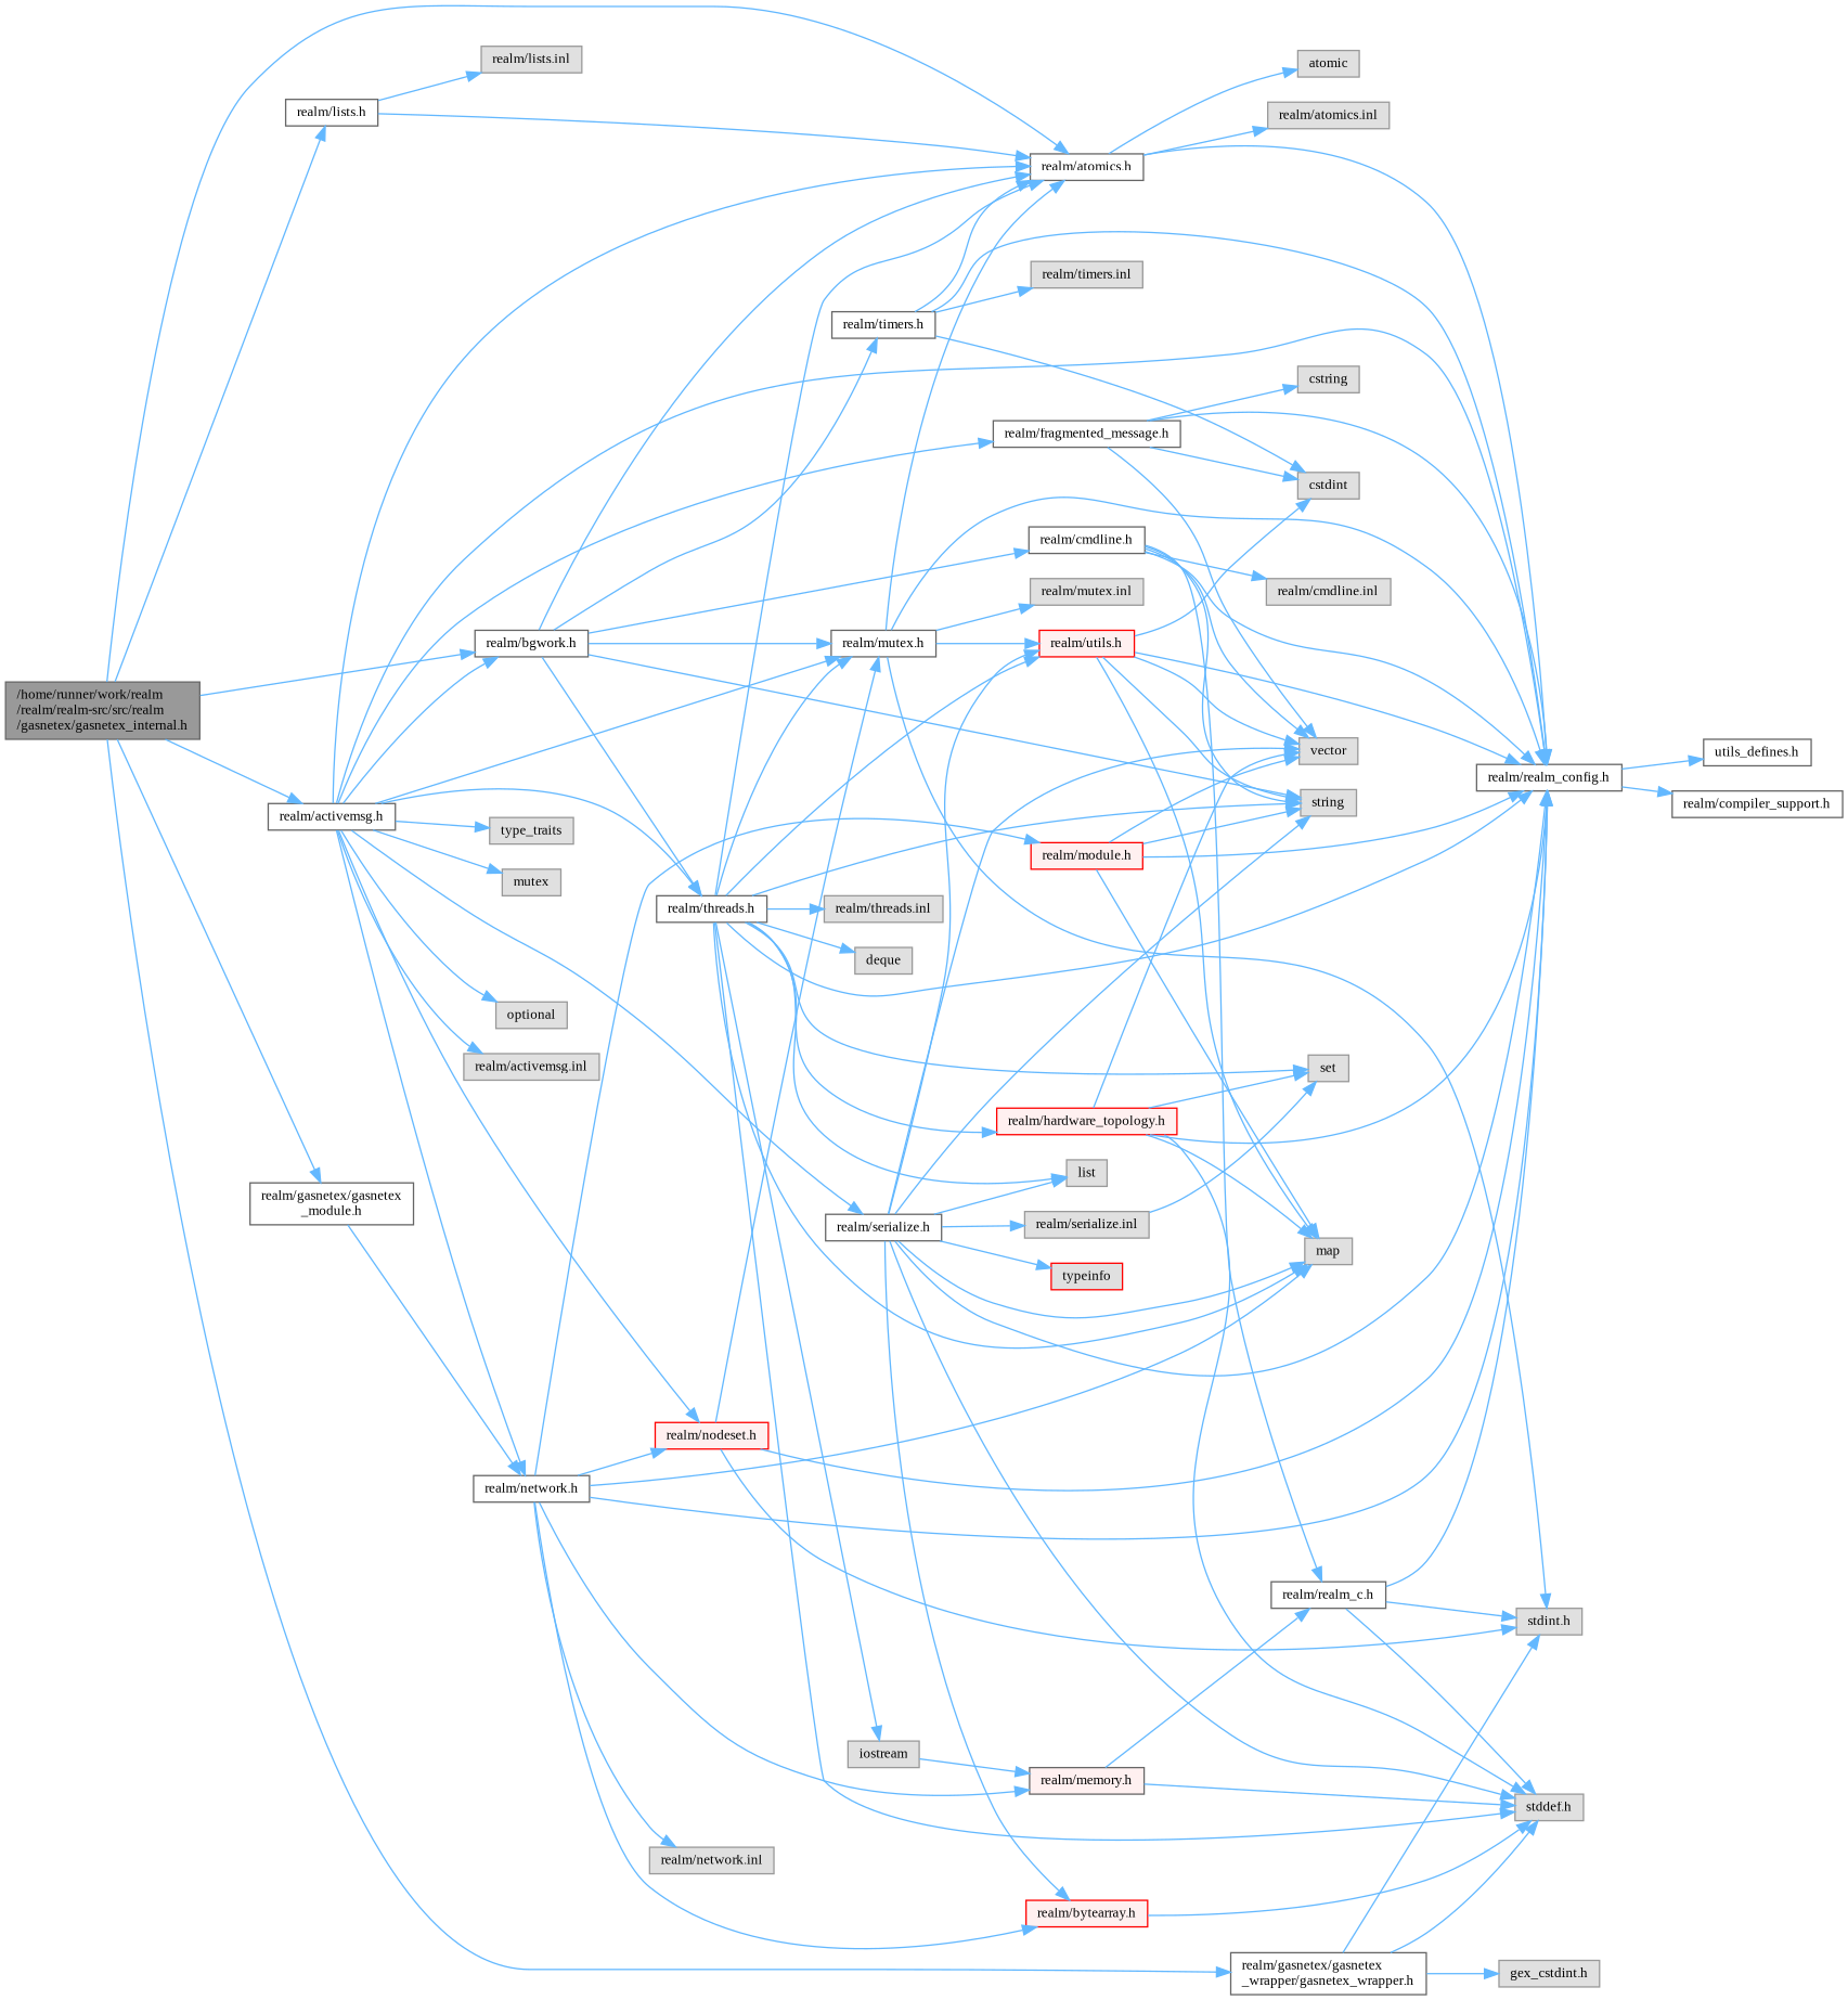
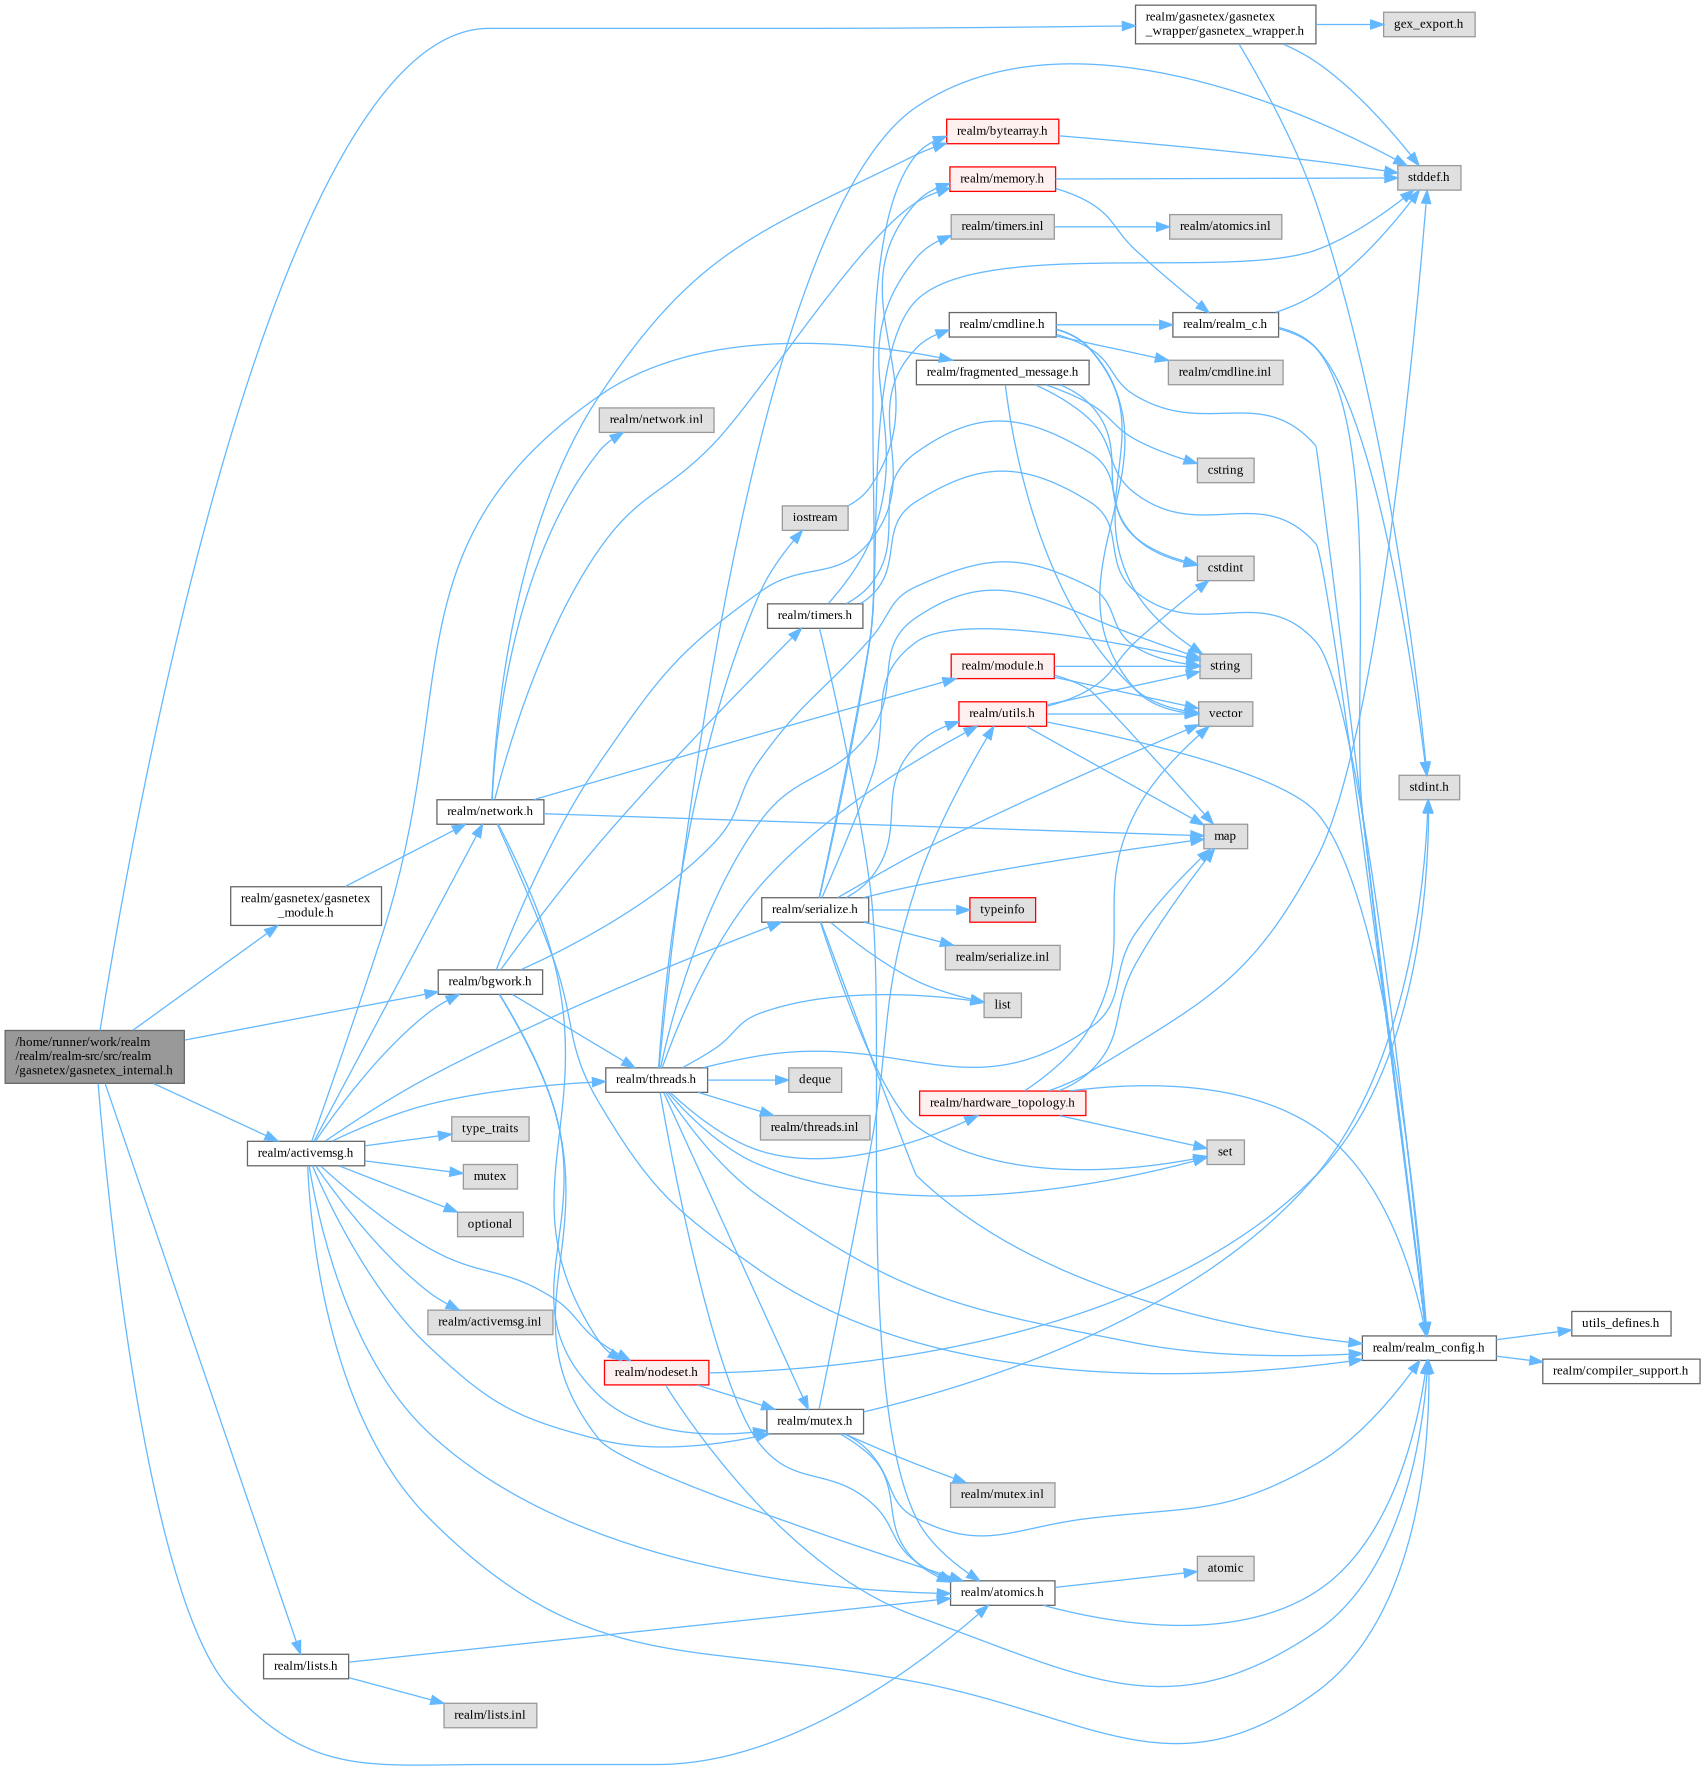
  digraph {
    fontname="Liberation Serif"
    rankdir=LR
    node [color=grey60 fillcolor="#E0E0E0" fontname="Liberation Serif" fontsize=10 shape=box style=filled]
    edge [color=steelblue1 fontname="Liberation Serif" fontsize=10 labelfontname=Helvetica labelfontsize=10 style=solid]
    n1 [color=gray40 fillcolor=grey60 fontcolor=black height=0.2 label="/home/runner/work/realm\l/realm/realm-src/src/realm\l/gasnetex/gasnetex_internal.h" width=0.4]
    n2 [color=grey40 fillcolor=white height=0.2 label="realm/gasnetex/gasnetex\l_module.h" width=0.4]
    n3 [color=grey40 fillcolor=white height=0.2 label="realm/atomics.h" width=0.4]
    n4 [color=grey40 fillcolor=white height=0.2 label="realm/gasnetex/gasnetex\l_wrapper/gasnetex_wrapper.h" width=0.4]
    n5 [color=grey40 fillcolor=white height=0.2 label="realm/bgwork.h" width=0.4]
    n6 [color=grey40 fillcolor=white height=0.2 label="realm/activemsg.h" width=0.4]
    n7 [color=grey40 fillcolor=white height=0.2 label="realm/lists.h" width=0.4]
    n8 [color=grey40 fillcolor=white height=0.2 label="realm/network.h" width=0.4]
    n9 [color=grey40 fillcolor=white height=0.2 label="realm/realm_config.h" width=0.4]
    n10 [height=0.2 label=atomic width=0.4]
    n11 [height=0.2 label="realm/atomics.inl" width=0.4]
    n12 [height=0.2 label="stdint.h" width=0.4]
    n13 [height=0.2 label="stddef.h" width=0.4]
-   n14 [height=0.2 label="gex_cstdint.h" width=0.4]
+   n14 [height=0.2 label="gex_export.h" width=0.4]
    n15 [height=0.2 label=string width=0.4]
    n16 [color=grey40 fillcolor=white height=0.2 label="realm/mutex.h" width=0.4]
    n17 [color=grey40 fillcolor=white height=0.2 label="realm/threads.h" width=0.4]
    n18 [color=grey40 fillcolor=white height=0.2 label="realm/cmdline.h" width=0.4]
    n19 [color=grey40 fillcolor=white height=0.2 label="realm/timers.h" width=0.4]
    n20 [color=red fillcolor="#FFF0F0" height=0.2 label="realm/nodeset.h" width=0.4]
    n21 [color=grey40 fillcolor=white height=0.2 label="realm/fragmented_message.h" width=0.4]
    n22 [color=grey40 fillcolor=white height=0.2 label="realm/serialize.h" width=0.4]
    n23 [height=0.2 label=type_traits width=0.4]
    n24 [height=0.2 label=mutex width=0.4]
    n25 [height=0.2 label=optional width=0.4]
    n26 [height=0.2 label="realm/activemsg.inl" width=0.4]
    n27 [height=0.2 label="realm/lists.inl" width=0.4]
    n28 [color=red fillcolor="#FFF0F0" height=0.2 label="realm/module.h" width=0.4]
    n29 [height=0.2 label=map width=0.4]
-   n30 [color=grey40 fillcolor="#FFF0F0" height=0.2 label="realm/memory.h" width=0.4]
+   n30 [color=red fillcolor="#FFF0F0" height=0.2 label="realm/memory.h" width=0.4]
    n31 [color=red fillcolor="#FFF0F0" height=0.2 label="realm/bytearray.h" width=0.4]
    n32 [height=0.2 label="realm/network.inl" width=0.4]
    n33 [color=grey40 fillcolor=white height=0.2 label="utils_defines.h" width=0.4]
    n34 [color=grey40 fillcolor=white height=0.2 label="realm/compiler_support.h" width=0.4]
    n35 [height=0.2 label=vector width=0.4]
    n36 [color=grey40 fillcolor=white height=0.2 label="realm/realm_c.h" width=0.4]
    n37 [color=red fillcolor="#FFF0F0" height=0.2 label="realm/utils.h" width=0.4]
    n38 [height=0.2 label="realm/mutex.inl" width=0.4]
    n39 [height=0.2 label=cstdint width=0.4]
    n40 [height=0.2 label=iostream width=0.4]
    n41 [color=red fillcolor="#FFF0F0" height=0.2 label="realm/hardware_topology.h" width=0.4]
    n42 [height=0.2 label=set width=0.4]
    n43 [height=0.2 label=list width=0.4]
    n44 [height=0.2 label=deque width=0.4]
    n45 [height=0.2 label="realm/threads.inl" width=0.4]
    n46 [height=0.2 label="realm/cmdline.inl" width=0.4]
    n47 [height=0.2 label="realm/timers.inl" width=0.4]
    n48 [height=0.2 label=cstring width=0.4]
    n49 [color=red height=0.2 label=typeinfo width=0.4]
    n50 [height=0.2 label="realm/serialize.inl" width=0.4]
    n1 -> n2
    n1 -> n3
    n1 -> n4
    n1 -> n5
    n1 -> n6
    n1 -> n7
    n2 -> n8
    n3 -> n9
    n3 -> n10
-   n3 -> n11
+   n47 -> n11
    n4 -> n12
    n4 -> n13
    n4 -> n14
    n5 -> n3
    n5 -> n15
    n5 -> n16
    n5 -> n17
    n5 -> n18
    n5 -> n19
    n6 -> n3
    n6 -> n5
    n6 -> n8
    n6 -> n9
    n6 -> n16
    n6 -> n17
    n6 -> n20
    n6 -> n21
    n6 -> n22
    n6 -> n23
    n6 -> n24
    n6 -> n25
    n6 -> n26
    n7 -> n3
    n7 -> n27
    n8 -> n9
    n8 -> n20
    n8 -> n28
    n8 -> n29
    n8 -> n30
    n8 -> n31
    n8 -> n32
    n9 -> n33
    n9 -> n34
    n16 -> n3
    n16 -> n9
    n16 -> n12
    n16 -> n37
    n16 -> n38
    n17 -> n3
    n17 -> n9
    n17 -> n13
    n17 -> n15
    n17 -> n16
    n17 -> n29
    n17 -> n37
    n17 -> n40
    n17 -> n41
    n17 -> n42
    n17 -> n43
    n17 -> n44
    n17 -> n45
    n18 -> n9
    n18 -> n15
    n18 -> n35
    n18 -> n36
    n18 -> n46
    n19 -> n3
    n19 -> n9
    n19 -> n39
    n19 -> n47
    n20 -> n9
    n20 -> n12
    n20 -> n16
    n21 -> n9
    n21 -> n35
    n21 -> n39
    n21 -> n48
    n22 -> n9
    n22 -> n13
    n22 -> n15
    n22 -> n29
    n22 -> n31
    n22 -> n35
    n22 -> n37
-   n50 -> n42
+   n22 -> n42
    n22 -> n43
    n22 -> n49
    n22 -> n50
-   n28 -> n9
    n28 -> n15
    n28 -> n29
    n28 -> n35
    n30 -> n13
    n30 -> n36
    n31 -> n13
    n36 -> n9
    n36 -> n12
    n36 -> n13
    n37 -> n9
    n37 -> n15
    n37 -> n29
    n37 -> n35
    n37 -> n39
    n40 -> n30
    n41 -> n9
    n41 -> n13
    n41 -> n29
    n41 -> n35
    n41 -> n42
  }
